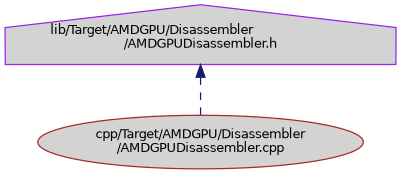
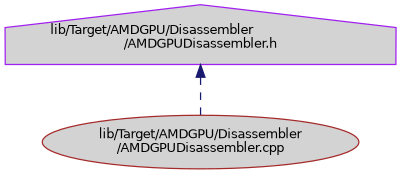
  digraph {
    node [fillcolor=lightgrey fontname=Helvetica fontsize=10 style=filled]
    n1 [color=purple fontcolor=black height=0.2 label="lib/Target/AMDGPU/Disassembler\l/AMDGPUDisassembler.h" shape=house width=0.4]
-   n2 [color=brown height=0.2 label="cpp/Target/AMDGPU/Disassembler\l/AMDGPUDisassembler.cpp" shape=ellipse width=0.4]
+   n2 [color=brown height=0.2 label="lib/Target/AMDGPU/Disassembler\l/AMDGPUDisassembler.cpp" shape=ellipse width=0.4]
    n1 -> n2 [color=midnightblue dir=back fontname=Helvetica fontsize=10 labelfontname=Helvetica labelfontsize=10 style=dashed]
  }
